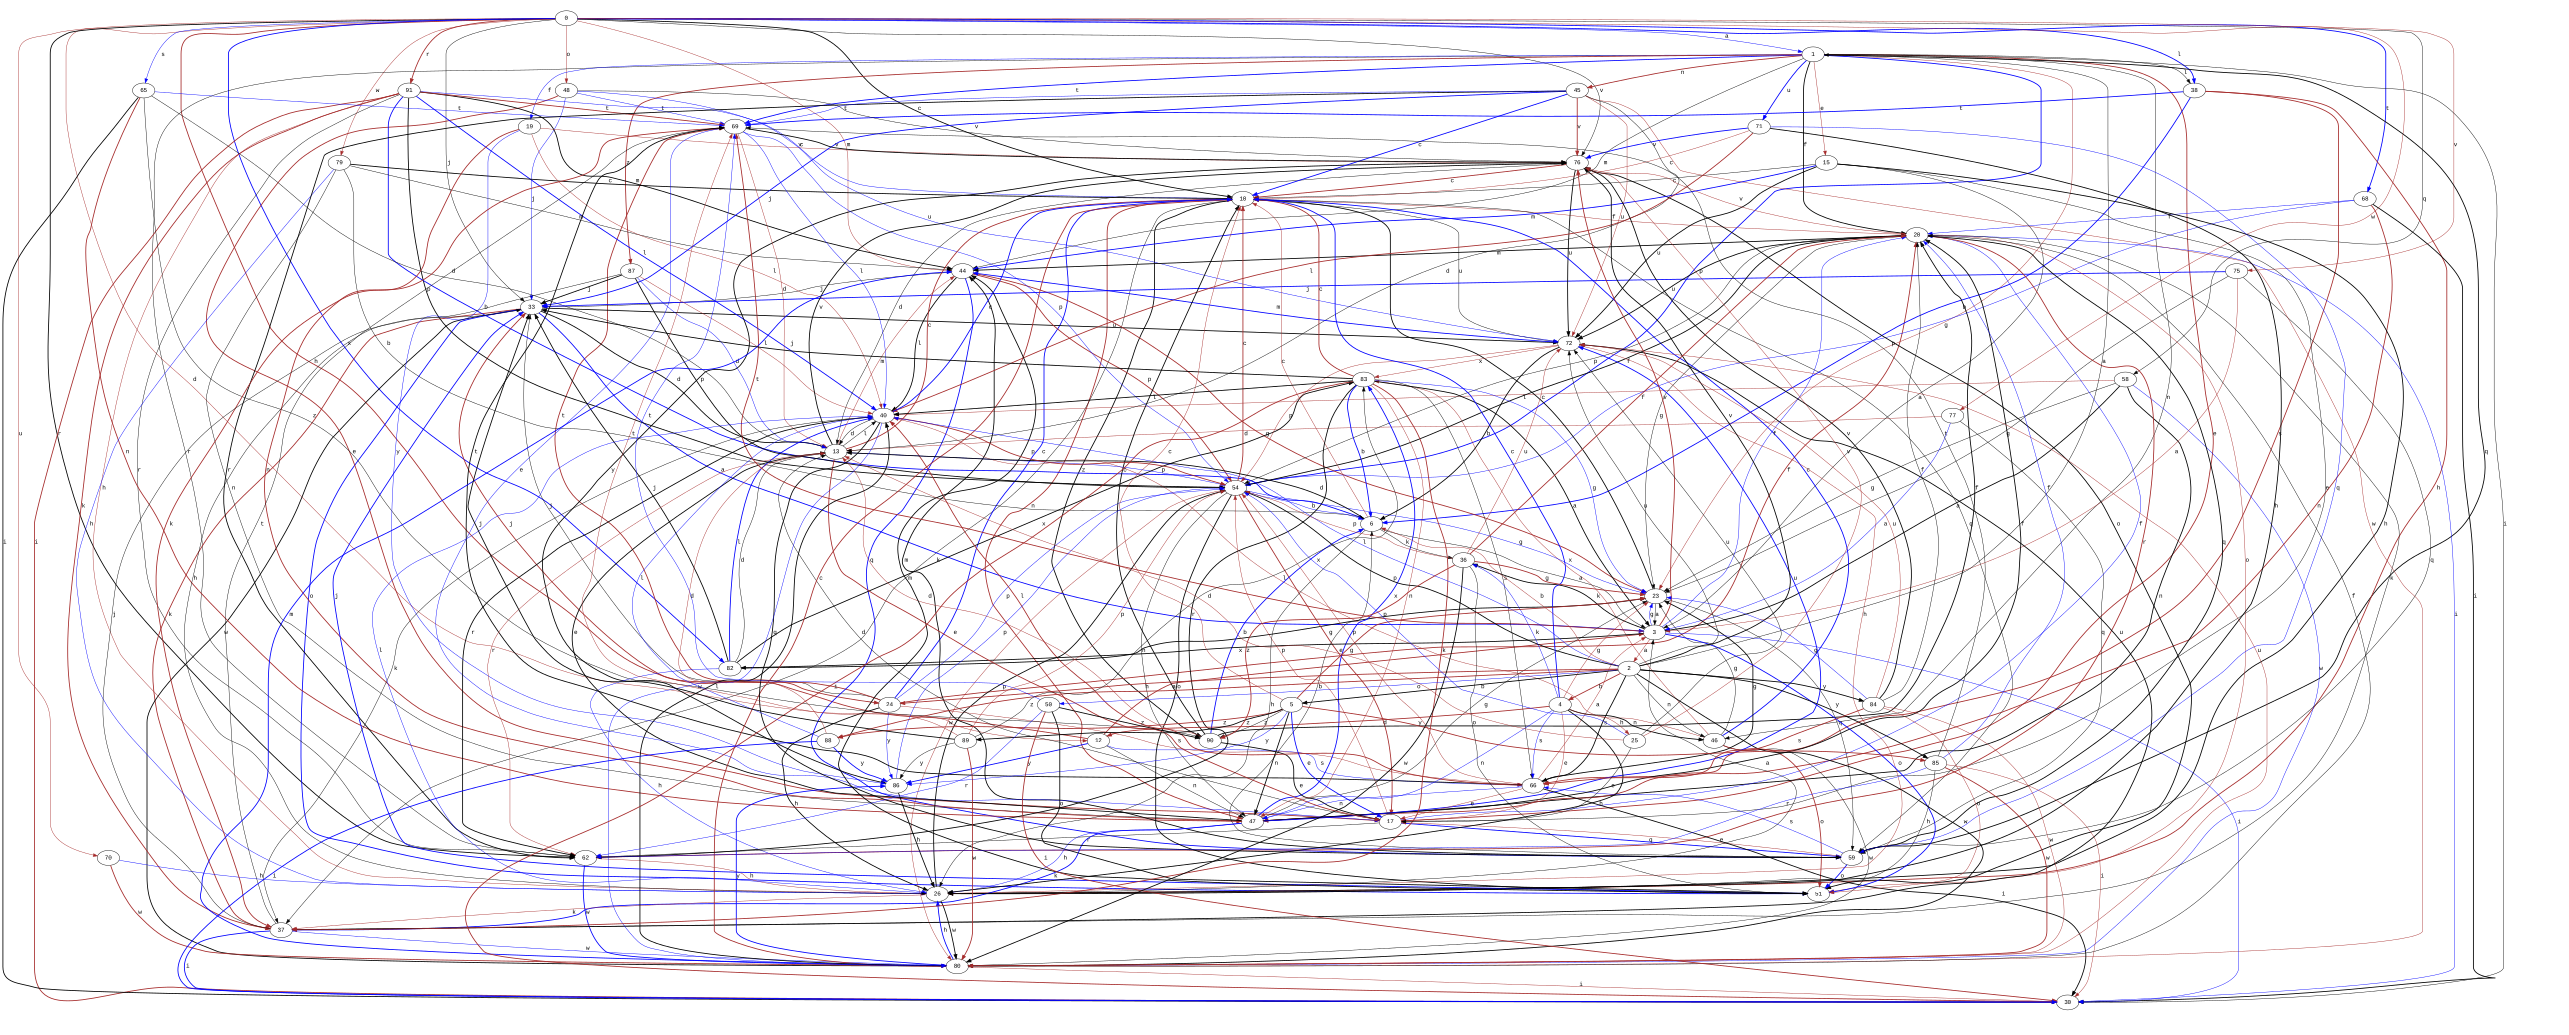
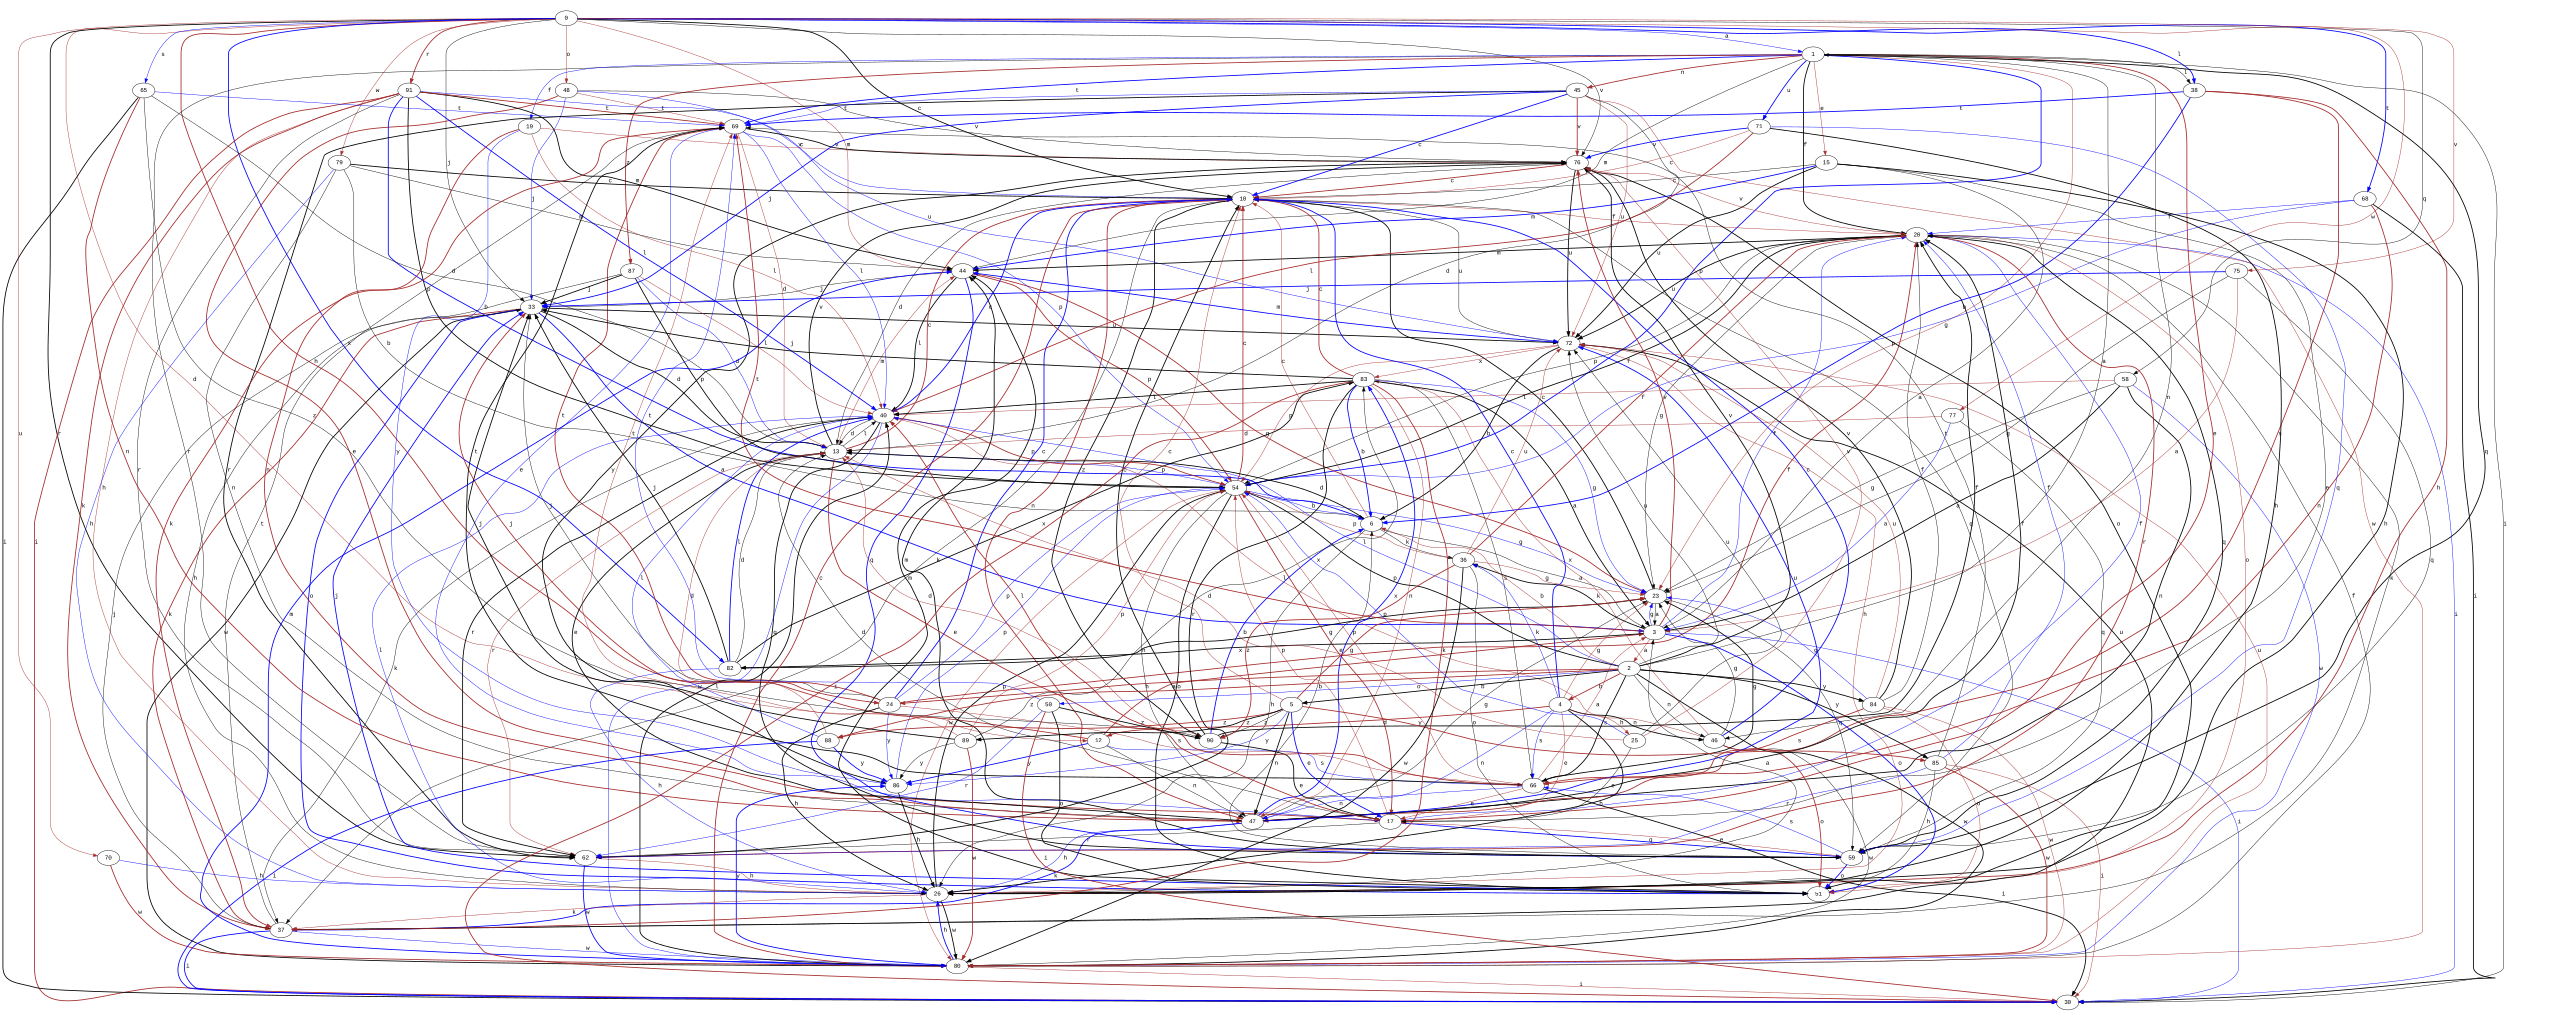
  strict digraph {
    fontname="Liberation Mono"
    node [fontname="Liberation Mono"]
    edge [color=black fontname="Liberation Mono" style=solid]
    0
    1
    10
    12
    24
    33
    38
    44
    48
    58
    n11 [label=91]
    62
    65
    68
    70
    75
    76
    77
    79
    82
    15
    17
    19
    20
    23
    30
    45
    46
    54
    59
    69
    71
    87
    72
    47
    90
    37
    66
    3
    86
    26
    80
    51
    13
    6
    40
    83
    2
    4
    5
    50
    84
    85
    88
    36
    25
    89
    0 -> 1 [color=blue label=a]
    0 -> 10 [label=c style=bold]
    0 -> 12 [color=brown label=d]
    0 -> 24 [color=brown label=h style=bold]
    0 -> 33 [label=j]
    0 -> 38 [color=blue label=l style=bold]
    0 -> 44 [color=brown label=m]
    0 -> 48 [color=brown label=o]
    0 -> 58 [label=q]
    0 -> n11 [color=brown label=r style=bold]
    0 -> 62 [label=r style=bold]
    0 -> 65 [color=blue label=s]
    0 -> 68 [color=blue label=t style=bold]
    0 -> 70 [color=brown label=u]
    0 -> 75 [color=brown label=v]
    0 -> 76 [label=v]
    0 -> 77 [color=brown label=w]
    0 -> 79 [color=brown label=w]
    0 -> 82 [color=blue label=x style=bold]
    1 -> 38 [label=l]
    1 -> 44 [label=m]
    1 -> 62 [label=r]
    1 -> 15 [color=brown label=e]
    1 -> 17 [color=brown label=e style=bold]
    1 -> 19 [color=blue label=f]
    1 -> 20 [label=f style=bold]
    1 -> 23 [color=brown label=g]
    1 -> 30 [label=i]
    1 -> 45 [color=brown label=n style=bold]
    1 -> 46 [label=n]
    1 -> 54 [color=blue label=p style=bold]
    1 -> 59 [label=q style=bold]
    1 -> 69 [color=blue label=t style=bold]
    1 -> 71 [color=blue label=u style=bold]
    1 -> 87 [color=brown label=z style=bold]
    10 -> 20 [color=brown label=f]
    10 -> 59 [label=q]
    10 -> 72 [label=u]
    10 -> 47 [color=brown label=n style=bold]
    10 -> 90 [label=z style=bold]
    10 -> 37 [label=k]
    12 -> 33 [color=brown label=j style=bold]
    12 -> 47 [label=n]
    12 -> 66 [color=blue label=s]
    12 -> 3 [color=brown label=a style=bold]
    12 -> 86 [color=blue label=y style=bold]
    24 -> 10 [color=blue label=c style=bold]
    24 -> 33 [label=j]
    24 -> 20 [color=brown label=f style=bold]
    24 -> 54 [color=blue label=p]
    24 -> 69 [color=brown label=t style=bold]
    24 -> 66 [color=brown label=s]
    24 -> 86 [color=blue label=y]
    24 -> 26 [label=h style=bold]
    33 -> 72 [label=u style=bold]
    33 -> 37 [color=brown label=k style=bold]
    33 -> 3 [color=blue label=a style=bold]
    33 -> 80 [label=w style=bold]
    33 -> 51 [color=blue label=o style=bold]
    33 -> 13 [label=d style=bold]
    38 -> 69 [color=blue label=t style=bold]
    38 -> 66 [color=brown label=s style=bold]
    38 -> 26 [color=brown label=h style=bold]
    38 -> 6 [color=blue label=b style=bold]
    44 -> 33 [label=j]
    44 -> 23 [color=brown label=g style=bold]
    44 -> 54 [color=brown label=p style=bold]
    44 -> 59 [color=blue label=q style=bold]
    44 -> 40 [label=l style=bold]
    48 -> 33 [color=blue label=j]
    48 -> 76 [label=v]
    48 -> 17 [color=brown label=e style=bold]
-   48 -> 69 [color=blue label=t]
+   48 -> 69 [color=brown label=t]
    48 -> 72 [color=blue label=u]
    58 -> 23 [label=g]
    58 -> 47 [label=n style=bold]
    58 -> 3 [label=a style=bold]
    58 -> 80 [color=blue label=w]
    58 -> 40 [color=brown label=l]
    n11 -> 10 [color=blue label=c]
    n11 -> 44 [label=m style=bold]
    n11 -> 62 [label=r]
    n11 -> 30 [color=brown label=i style=bold]
    n11 -> 54 [label=p style=bold]
    n11 -> 69 [color=brown label=t style=bold]
    n11 -> 37 [color=brown label=k style=bold]
    n11 -> 26 [color=brown label=h]
    n11 -> 6 [color=blue label=b style=bold]
    n11 -> 40 [color=blue label=l style=bold]
    62 -> 26 [color=brown label=h]
    62 -> 80 [color=blue label=w style=bold]
    65 -> 30 [label=i style=bold]
    65 -> 69 [color=blue label=t]
    65 -> 47 [color=brown label=n style=bold]
    65 -> 90 [label=z]
    65 -> 13 [label=d]
    68 -> 20 [color=blue label=f]
    68 -> 30 [label=i style=bold]
    68 -> 54 [color=blue label=p]
    68 -> 47 [color=brown label=n style=bold]
    70 -> 26 [color=blue label=h]
    70 -> 80 [color=brown label=w style=bold]
    75 -> 33 [color=blue label=j style=bold]
    75 -> 23 [label=g]
    75 -> 59 [label=q]
    75 -> 3 [color=brown label=a]
    76 -> 10 [color=brown label=c style=bold]
    76 -> 72 [label=u style=bold]
    76 -> 86 [label=y style=bold]
    76 -> 51 [label=o style=bold]
    76 -> 13 [label=d]
    77 -> 59 [label=q]
    77 -> 3 [color=blue label=a]
    77 -> 13 [color=brown label=d]
    79 -> 10 [label=c style=bold]
    79 -> 44 [label=m]
    79 -> 47 [label=n]
    79 -> 26 [color=blue label=h]
    79 -> 6 [label=b]
    82 -> 33 [label=j style=bold]
    82 -> 23 [label=g style=bold]
    82 -> 26 [color=blue label=h]
    82 -> 13 [label=d]
    82 -> 40 [color=blue label=l style=bold]
    82 -> 83 [label=x style=bold]
    15 -> 10 [label=c]
    15 -> 44 [color=blue label=m style=bold]
    15 -> 17 [label=e]
    15 -> 72 [label=u style=bold]
    15 -> 3 [label=a]
    15 -> 26 [label=h style=bold]
    17 -> 62 [label=r]
    17 -> 20 [color=blue label=f]
    17 -> 54 [color=brown label=p]
    17 -> 59 [color=blue label=q style=bold]
    17 -> 13 [label=d]
    19 -> 76 [color=brown label=v]
    19 -> 47 [color=brown label=n style=bold]
    19 -> 86 [color=blue label=y]
    19 -> 40 [color=brown label=l]
    20 -> 44 [label=m style=bold]
    20 -> 62 [color=brown label=r style=bold]
    20 -> 76 [color=brown label=v]
    20 -> 23 [label=g]
    20 -> 30 [color=blue label=i]
    20 -> 54 [label=p]
    20 -> 59 [label=q style=bold]
    20 -> 72 [label=u style=bold]
    20 -> 37 [label=k]
    20 -> 51 [color=brown label=o]
    23 -> 10 [label=c style=bold]
    23 -> 59 [label=q]
    23 -> 3 [label=a]
    45 -> 10 [color=blue label=c style=bold]
    45 -> 33 [color=blue label=j style=bold]
    45 -> 62 [label=r style=bold]
    45 -> 76 [color=brown label=v style=bold]
    45 -> 69 [color=blue label=t]
    45 -> 72 [color=brown label=u]
    45 -> 80 [color=brown label=w]
    45 -> 13 [label=d]
    46 -> 10 [color=blue label=c style=bold]
    46 -> 23 [label=g]
    46 -> 80 [label=w]
    46 -> 51 [color=brown label=o style=bold]
    46 -> 40 [color=brown label=l]
    46 -> 83 [color=brown label=x]
    54 -> 10 [color=brown label=c style=bold]
    54 -> 17 [color=brown label=e style=bold]
    54 -> 20 [label=f style=bold]
    54 -> 23 [color=blue label=g]
    54 -> 47 [label=n]
    54 -> 80 [color=brown label=w]
    54 -> 51 [label=o style=bold]
    54 -> 6 [color=blue label=b]
    59 -> 44 [label=m style=bold]
    59 -> 17 [color=brown label=e]
    59 -> 66 [color=blue label=s]
    59 -> 51 [color=blue label=o style=bold]
    59 -> 6 [label=b]
    69 -> 76 [label=v style=bold]
    69 -> 17 [color=blue label=e]
    69 -> 54 [color=blue label=p]
    69 -> 37 [color=brown label=k style=bold]
    69 -> 13 [color=brown label=d]
    69 -> 40 [color=blue label=l]
    71 -> 10 [color=brown label=c]
    71 -> 76 [color=blue label=v style=bold]
    71 -> 59 [color=blue label=q]
    71 -> 26 [label=h style=bold]
    71 -> 40 [color=brown label=l style=bold]
    87 -> 33 [label=j style=bold]
    87 -> 54 [label=p style=bold]
    87 -> 26 [label=h]
    87 -> 13 [color=blue label=d]
    87 -> 40 [color=brown label=l]
    72 -> 44 [color=blue label=m style=bold]
    72 -> 54 [color=brown label=p]
    72 -> 26 [color=brown label=h]
    72 -> 6 [label=b style=bold]
    72 -> 83 [color=brown label=x]
    47 -> 20 [label=f style=bold]
    47 -> 23 [label=g]
    47 -> 72 [color=blue label=u style=bold]
    47 -> 37 [color=blue label=k style=bold]
    47 -> 26 [color=blue label=h]
    47 -> 13 [label=e style=bold]
    47 -> 83 [color=blue label=x style=bold]
    90 -> 10 [label=c style=bold]
    90 -> 17 [label=e style=bold]
    90 -> 20 [label=f style=bold]
    90 -> 13 [color=brown label=d]
    90 -> 6 [color=blue label=b style=bold]
    37 -> 33 [label=j]
    37 -> 30 [color=blue label=i style=bold]
    37 -> 69 [label=t]
    37 -> 72 [label=u style=bold]
    37 -> 80 [color=blue label=w]
    66 -> 17 [color=brown label=e]
    66 -> 23 [label=g style=bold]
    66 -> 30 [label=i style=bold]
    66 -> 54 [color=brown label=p]
    66 -> 69 [label=t style=bold]
    66 -> 47 [color=blue label=n]
    66 -> 3 [color=brown label=a]
    66 -> 40 [color=brown label=l style=bold]
    3 -> 76 [color=brown label=v style=bold]
    3 -> 82 [label=x style=bold]
    3 -> 20 [color=blue label=f]
    3 -> 23 [color=blue label=g]
    3 -> 30 [color=blue label=i]
    3 -> 69 [color=brown label=t style=bold]
    3 -> 51 [color=blue label=o style=bold]
    3 -> 2 [color=brown label=a]
    3 -> 36 [label=k style=bold]
    86 -> 54 [color=blue label=p]
    86 -> 26 [label=h style=bold]
    26 -> 54 [label=p style=bold]
    26 -> 37 [color=brown label=k]
    26 -> 3 [label=a]
    26 -> 80 [label=w style=bold]
    26 -> 40 [color=blue label=l]
    80 -> 10 [color=brown label=c style=bold]
    80 -> 44 [color=blue label=m style=bold]
    80 -> 20 [label=f]
    80 -> 30 [color=brown label=i]
    80 -> 72 [color=brown label=u]
    80 -> 86 [color=blue label=y style=bold]
    80 -> 26 [color=blue label=h style=bold]
    80 -> 40 [label=l style=bold]
    51 -> 33 [color=blue label=j style=bold]
    51 -> 44 [label=m style=bold]
    13 -> 10 [color=brown label=c style=bold]
    13 -> 44 [color=brown label=m]
    13 -> 62 [color=brown label=r]
    13 -> 76 [label=v style=bold]
    13 -> 17 [color=brown label=e style=bold]
    13 -> 54 [color=blue label=p]
    13 -> 40 [label=l]
    6 -> 10 [color=brown label=c]
    6 -> 3 [label=a]
    6 -> 26 [label=h]
    6 -> 13 [label=d style=bold]
    6 -> 36 [label=k]
    40 -> 10 [color=blue label=c style=bold]
    40 -> 62 [label=r style=bold]
    40 -> 54 [color=brown label=p style=bold]
    40 -> 59 [label=q style=bold]
    40 -> 37 [label=k]
    40 -> 80 [color=blue label=w]
    40 -> 13 [label=d]
    83 -> 10 [color=brown label=c style=bold]
    83 -> 33 [label=j style=bold]
    83 -> 62 [label=r style=bold]
    83 -> 23 [color=blue label=g]
    83 -> 30 [color=brown label=i style=bold]
    83 -> 47 [color=brown label=n]
    83 -> 37 [color=brown label=k style=bold]
    83 -> 66 [label=s]
    83 -> 3 [label=a style=bold]
    83 -> 6 [color=blue label=b style=bold]
    83 -> 40 [label=l style=bold]
    2 -> 1 [label=a]
    2 -> 24 [color=brown label=h style=bold]
    2 -> 76 [label=v style=bold]
    2 -> 46 [label=n]
    2 -> 54 [label=p style=bold]
    2 -> 72 [label=u]
    2 -> 66 [label=s style=bold]
    2 -> 80 [label=w style=bold]
    2 -> 6 [color=brown label=b]
    2 -> 40 [color=blue label=l]
    2 -> 4 [color=brown label=b style=bold]
    2 -> 5 [label=b style=bold]
    2 -> 50 [color=blue label=o]
    2 -> 84 [label=y style=bold]
    2 -> 85 [label=y style=bold]
    2 -> 88 [color=brown label=z style=bold]
    4 -> 10 [color=blue label=c style=bold]
    4 -> 12 [color=brown label=d style=bold]
    4 -> 17 [color=brown label=e]
    4 -> 23 [color=brown label=g]
    4 -> 46 [label=n style=bold]
    4 -> 47 [color=blue label=n]
    4 -> 66 [color=blue label=s]
    4 -> 26 [label=h style=bold]
    4 -> 36 [color=blue label=k]
    4 -> 25 [color=brown label=h]
    5 -> 10 [color=brown label=c]
    5 -> 17 [color=blue label=e style=bold]
    5 -> 23 [color=brown label=g style=bold]
    5 -> 47 [label=n style=bold]
    5 -> 90 [label=z]
    5 -> 86 [color=blue label=y]
    5 -> 85 [color=brown label=y style=bold]
    5 -> 88 [color=brown label=z style=bold]
    5 -> 89 [label=z style=bold]
    50 -> 62 [color=blue label=r]
    50 -> 30 [color=brown label=i style=bold]
    50 -> 69 [color=blue label=t]
    50 -> 90 [label=z style=bold]
    50 -> 51 [label=o style=bold]
    84 -> 76 [label=v style=bold]
    84 -> 20 [label=f]
    84 -> 23 [color=blue label=g]
    84 -> 72 [color=brown label=u]
    84 -> 66 [color=brown label=s style=bold]
    84 -> 80 [color=brown label=w]
    84 -> 51 [color=brown label=o]
    85 -> 62 [color=blue label=r]
    85 -> 20 [color=blue label=f]
    85 -> 30 [color=brown label=i]
    85 -> 69 [label=t]
    85 -> 26 [label=h]
    85 -> 80 [color=brown label=w style=bold]
    88 -> 30 [color=blue label=i style=bold]
    88 -> 86 [color=blue label=y style=bold]
    88 -> 13 [color=brown label=d]
    88 -> 40 [color=blue label=l]
    36 -> 20 [color=brown label=f style=bold]
-   36 -> 23 [color=brown label=g style=bold]
+   36 -> 23 [color=brown label=g]
    36 -> 54 [color=brown label=p]
    36 -> 72 [color=brown label=u]
    36 -> 90 [color=brown label=z style=bold]
    36 -> 80 [label=w style=bold]
    36 -> 51 [label=o]
    25 -> 76 [color=brown label=v]
    25 -> 17 [label=e]
    25 -> 54 [color=blue label=p]
    25 -> 72 [label=u]
    25 -> 13 [color=brown label=d]
    89 -> 33 [label=j style=bold]
    89 -> 54 [color=brown label=p]
    89 -> 69 [color=brown label=t]
    89 -> 86 [label=y]
    89 -> 80 [color=brown label=w style=bold]
    89 -> 83 [label=x]
  }
